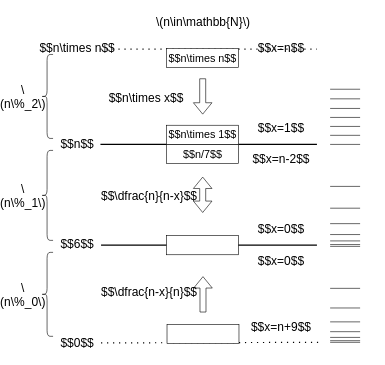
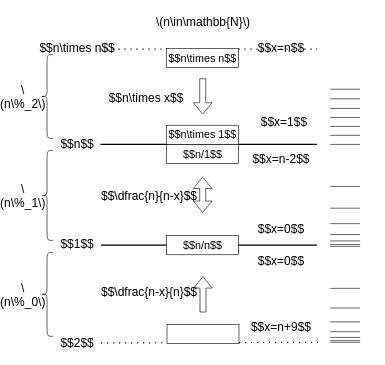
  <mxCell id="0" />
  <mxCell id="1" parent="0" />
  <mxCell id="2" value="" style="endArrow=none;html=1;dashed=1;dashPattern=1 4;strokeWidth=2;" parent="1" edge="1"><mxGeometry width="50" height="50" relative="1" as="geometry"><mxPoint x="130" y="571" as="sourcePoint" /><mxPoint x="500" y="570" as="targetPoint" /></mxGeometry></mxCell>
  <mxCell id="3" value="" style="endArrow=none;html=1;strokeWidth=2;" parent="1" edge="1"><mxGeometry width="50" height="50" relative="1" as="geometry"><mxPoint x="130" y="408" as="sourcePoint" /><mxPoint x="490" y="408" as="targetPoint" /></mxGeometry></mxCell>
  <mxCell id="4" value="" style="shape=flexArrow;endArrow=classic;startArrow=none;html=1;fontSize=18;startFill=0;" parent="1" edge="1"><mxGeometry width="50" height="50" relative="1" as="geometry"><mxPoint x="300" y="520" as="sourcePoint" /><mxPoint x="300" y="460" as="targetPoint" /></mxGeometry></mxCell>
  <mxCell id="5" value="" style="rounded=0;whiteSpace=wrap;html=1;fontSize=18;" parent="1" vertex="1"><mxGeometry x="240" y="540" width="120" height="32" as="geometry" /></mxCell>
  <mxCell id="6" value="" style="rounded=0;whiteSpace=wrap;html=1;fontSize=18;" parent="1" vertex="1"><mxGeometry x="239" y="392" width="120" height="32" as="geometry" /></mxCell>
  <mxCell id="7" value="" style="endArrow=none;html=1;strokeWidth=2;" parent="1" edge="1"><mxGeometry width="50" height="50" relative="1" as="geometry"><mxPoint x="129" y="240" as="sourcePoint" /><mxPoint x="490" y="240" as="targetPoint" /></mxGeometry></mxCell>
  <mxCell id="8" value="$$n$$" style="text;html=1;align=center;verticalAlign=middle;resizable=0;points=[];autosize=1;fontSize=20;" parent="1" vertex="1"><mxGeometry x="55" y="223" width="70" height="30" as="geometry" /></mxCell>
- <mxCell id="9" value="$$6$$" style="text;html=1;align=center;verticalAlign=middle;resizable=0;points=[];autosize=1;fontSize=20;" parent="1" vertex="1"><mxGeometry x="55" y="391" width="70" height="30" as="geometry" /></mxCell>
- <mxCell id="10" value="$$0$$" style="text;html=1;align=center;verticalAlign=middle;resizable=0;points=[];autosize=1;fontSize=20;" parent="1" vertex="1"><mxGeometry x="55" y="556" width="70" height="30" as="geometry" /></mxCell>
+ <mxCell id="9" value="$$1$$" style="text;html=1;align=center;verticalAlign=middle;resizable=0;points=[];autosize=1;fontSize=20;" parent="1" vertex="1"><mxGeometry x="55" y="391" width="70" height="30" as="geometry" /></mxCell>
+ <mxCell id="10" value="$$2$$" style="text;html=1;align=center;verticalAlign=middle;resizable=0;points=[];autosize=1;fontSize=20;" parent="1" vertex="1"><mxGeometry x="55" y="556" width="70" height="30" as="geometry" /></mxCell>
  <mxCell id="11" value="" style="group" parent="1" vertex="1" connectable="0"><mxGeometry x="512" y="480" width="70" height="90" as="geometry" /></mxCell>
  <mxCell id="12" value="" style="endArrow=none;html=1;fontSize=22;" parent="11" edge="1"><mxGeometry width="50" height="50" relative="1" as="geometry"><mxPoint y="90" as="sourcePoint" /><mxPoint x="50" y="90" as="targetPoint" /></mxGeometry></mxCell>
  <mxCell id="13" value="" style="endArrow=none;html=1;fontSize=22;" parent="11" edge="1"><mxGeometry width="50" height="50" relative="1" as="geometry"><mxPoint y="81.818" as="sourcePoint" /><mxPoint x="50" y="81.818" as="targetPoint" /></mxGeometry></mxCell>
  <mxCell id="14" value="" style="endArrow=none;html=1;fontSize=22;" parent="11" edge="1"><mxGeometry width="50" height="50" relative="1" as="geometry"><mxPoint y="72.273" as="sourcePoint" /><mxPoint x="50" y="72.273" as="targetPoint" /></mxGeometry></mxCell>
  <mxCell id="15" value="" style="endArrow=none;html=1;fontSize=22;" parent="11" edge="1"><mxGeometry width="50" height="50" relative="1" as="geometry"><mxPoint y="55.909" as="sourcePoint" /><mxPoint x="50" y="55.909" as="targetPoint" /></mxGeometry></mxCell>
  <mxCell id="16" value="" style="endArrow=none;html=1;fontSize=22;" parent="11" edge="1"><mxGeometry width="50" height="50" relative="1" as="geometry"><mxPoint y="32.727" as="sourcePoint" /><mxPoint x="50" y="32.727" as="targetPoint" /></mxGeometry></mxCell>
  <mxCell id="17" value="" style="endArrow=none;html=1;fontSize=22;" parent="11" edge="1"><mxGeometry width="50" height="50" relative="1" as="geometry"><mxPoint y="87.273" as="sourcePoint" /><mxPoint x="50" y="87.273" as="targetPoint" /></mxGeometry></mxCell>
  <mxCell id="18" value="" style="endArrow=none;html=1;fontSize=22;" parent="11" edge="1"><mxGeometry width="50" height="50" relative="1" as="geometry"><mxPoint as="sourcePoint" /><mxPoint x="50" as="targetPoint" /></mxGeometry></mxCell>
  <mxCell id="19" value="" style="group" parent="1" vertex="1" connectable="0"><mxGeometry x="512" y="310" width="70" height="100" as="geometry" /></mxCell>
  <mxCell id="20" value="" style="endArrow=none;html=1;fontSize=22;" parent="19" edge="1"><mxGeometry width="50" height="50" relative="1" as="geometry"><mxPoint y="100.0" as="sourcePoint" /><mxPoint x="50" y="100.0" as="targetPoint" /></mxGeometry></mxCell>
  <mxCell id="21" value="" style="endArrow=none;html=1;fontSize=22;" parent="19" edge="1"><mxGeometry width="50" height="50" relative="1" as="geometry"><mxPoint y="90.909" as="sourcePoint" /><mxPoint x="50" y="90.909" as="targetPoint" /></mxGeometry></mxCell>
  <mxCell id="22" value="" style="endArrow=none;html=1;fontSize=22;" parent="19" edge="1"><mxGeometry width="50" height="50" relative="1" as="geometry"><mxPoint y="80.303" as="sourcePoint" /><mxPoint x="50" y="80.303" as="targetPoint" /></mxGeometry></mxCell>
  <mxCell id="23" value="" style="endArrow=none;html=1;fontSize=22;" parent="19" edge="1"><mxGeometry width="50" height="50" relative="1" as="geometry"><mxPoint y="62.121" as="sourcePoint" /><mxPoint x="50" y="62.121" as="targetPoint" /></mxGeometry></mxCell>
  <mxCell id="24" value="" style="endArrow=none;html=1;fontSize=22;" parent="19" edge="1"><mxGeometry width="50" height="50" relative="1" as="geometry"><mxPoint y="36.364" as="sourcePoint" /><mxPoint x="50" y="36.364" as="targetPoint" /></mxGeometry></mxCell>
  <mxCell id="25" value="" style="endArrow=none;html=1;fontSize=22;" parent="19" edge="1"><mxGeometry width="50" height="50" relative="1" as="geometry"><mxPoint y="96.97" as="sourcePoint" /><mxPoint x="50" y="96.97" as="targetPoint" /></mxGeometry></mxCell>
  <mxCell id="26" value="" style="endArrow=none;html=1;fontSize=22;" parent="19" edge="1"><mxGeometry width="50" height="50" relative="1" as="geometry"><mxPoint as="sourcePoint" /><mxPoint x="50" as="targetPoint" /></mxGeometry></mxCell>
  <mxCell id="27" value="$$\dfrac{n-x}{n}$$" style="text;html=1;align=center;verticalAlign=middle;resizable=0;points=[];autosize=1;fontSize=20;labelBackgroundColor=none;spacing=0;" parent="1" vertex="1"><mxGeometry x="120" y="470" width="180" height="30" as="geometry" /></mxCell>
  <mxCell id="28" value="$$\dfrac{n}{n-x}$$" style="text;html=1;align=center;verticalAlign=middle;resizable=0;points=[];autosize=1;fontSize=20;" parent="1" vertex="1"><mxGeometry x="120" y="310" width="180" height="30" as="geometry" /></mxCell>
  <mxCell id="29" value="$$n\times x$$" style="text;html=1;align=center;verticalAlign=middle;resizable=0;points=[];autosize=1;fontSize=20;" parent="1" vertex="1"><mxGeometry x="135" y="146" width="140" height="30" as="geometry" /></mxCell>
+ <mxCell id="30" value="$$n/n$$" style="text;html=1;align=center;verticalAlign=middle;resizable=0;points=[];autosize=1;fontSize=18;" parent="1" vertex="1"><mxGeometry x="259" y="394" width="80" height="30" as="geometry" /></mxCell>
  <mxCell id="31" value="" style="shape=flexArrow;endArrow=classic;startArrow=classic;html=1;fontSize=18;" parent="1" edge="1"><mxGeometry width="50" height="50" relative="1" as="geometry"><mxPoint x="299.5" y="354" as="sourcePoint" /><mxPoint x="299.5" y="294" as="targetPoint" /></mxGeometry></mxCell>
  <mxCell id="32" value="" style="rounded=0;whiteSpace=wrap;html=1;fontSize=18;" parent="1" vertex="1"><mxGeometry x="239" y="240" width="120" height="32" as="geometry" /></mxCell>
- <mxCell id="33" value="$$n/7$$" style="text;html=1;align=center;verticalAlign=middle;resizable=0;points=[];autosize=1;fontSize=18;" parent="1" vertex="1"><mxGeometry x="259" y="242" width="80" height="30" as="geometry" /></mxCell>
+ <mxCell id="33" value="$$n/1$$" style="text;html=1;align=center;verticalAlign=middle;resizable=0;points=[];autosize=1;fontSize=18;" parent="1" vertex="1"><mxGeometry x="259" y="242" width="80" height="30" as="geometry" /></mxCell>
  <mxCell id="34" value="" style="rounded=0;whiteSpace=wrap;html=1;fontSize=18;" parent="1" vertex="1"><mxGeometry x="239" y="208" width="120" height="32" as="geometry" /></mxCell>
  <mxCell id="35" value="$$n\times 1$$" style="text;html=1;align=center;verticalAlign=middle;resizable=0;points=[];autosize=1;fontSize=18;" parent="1" vertex="1"><mxGeometry x="234" y="209" width="130" height="30" as="geometry" /></mxCell>
  <mxCell id="36" value="" style="endArrow=none;html=1;dashed=1;dashPattern=1 4;strokeWidth=2;" parent="1" edge="1"><mxGeometry width="50" height="50" relative="1" as="geometry"><mxPoint x="129" y="81" as="sourcePoint" /><mxPoint x="490" y="81" as="targetPoint" /></mxGeometry></mxCell>
  <mxCell id="37" value="" style="rounded=0;whiteSpace=wrap;html=1;fontSize=18;" parent="1" vertex="1"><mxGeometry x="239" y="80" width="120" height="32" as="geometry" /></mxCell>
  <mxCell id="38" value="$$n\times n$$" style="text;html=1;align=center;verticalAlign=middle;resizable=0;points=[];autosize=1;fontSize=18;" parent="1" vertex="1"><mxGeometry x="234" y="82" width="130" height="30" as="geometry" /></mxCell>
  <mxCell id="39" value="" style="shape=flexArrow;endArrow=none;startArrow=block;html=1;fontSize=18;startFill=0;endFill=0;" parent="1" edge="1"><mxGeometry width="50" height="50" relative="1" as="geometry"><mxPoint x="299.5" y="190" as="sourcePoint" /><mxPoint x="299.5" y="130" as="targetPoint" /></mxGeometry></mxCell>
  <mxCell id="40" value="$$n\times n$$" style="text;html=1;align=center;verticalAlign=middle;resizable=0;points=[];autosize=1;fontSize=20;" parent="1" vertex="1"><mxGeometry x="20" y="64" width="140" height="30" as="geometry" /></mxCell>
  <mxCell id="41" value="\(n\in\mathbb{N}\)" style="text;html=1;align=center;verticalAlign=middle;resizable=0;points=[];autosize=1;fontSize=20;" parent="1" vertex="1"><mxGeometry x="215" y="20" width="170" height="30" as="geometry" /></mxCell>
  <mxCell id="42" value="" style="endArrow=none;html=1;fontSize=22;" parent="1" edge="1"><mxGeometry width="50" height="50" relative="1" as="geometry"><mxPoint x="512" y="240" as="sourcePoint" /><mxPoint x="562" y="240" as="targetPoint" /></mxGeometry></mxCell>
  <mxCell id="43" value="" style="endArrow=none;html=1;fontSize=22;" parent="1" edge="1"><mxGeometry width="50" height="50" relative="1" as="geometry"><mxPoint x="512" y="209.999" as="sourcePoint" /><mxPoint x="562" y="209.999" as="targetPoint" /></mxGeometry></mxCell>
  <mxCell id="44" value="" style="endArrow=none;html=1;fontSize=22;" parent="1" edge="1"><mxGeometry width="50" height="50" relative="1" as="geometry"><mxPoint x="512" y="195.003" as="sourcePoint" /><mxPoint x="562" y="195.003" as="targetPoint" /></mxGeometry></mxCell>
  <mxCell id="45" value="" style="endArrow=none;html=1;fontSize=22;" parent="1" edge="1"><mxGeometry width="50" height="50" relative="1" as="geometry"><mxPoint x="512" y="180.001" as="sourcePoint" /><mxPoint x="562" y="180.001" as="targetPoint" /></mxGeometry></mxCell>
  <mxCell id="46" value="" style="endArrow=none;html=1;fontSize=22;" parent="1" edge="1"><mxGeometry width="50" height="50" relative="1" as="geometry"><mxPoint x="512" y="164.004" as="sourcePoint" /><mxPoint x="562" y="164.004" as="targetPoint" /></mxGeometry></mxCell>
  <mxCell id="47" value="" style="endArrow=none;html=1;fontSize=22;" parent="1" edge="1"><mxGeometry width="50" height="50" relative="1" as="geometry"><mxPoint x="512" y="224.86" as="sourcePoint" /><mxPoint x="562" y="224.86" as="targetPoint" /></mxGeometry></mxCell>
  <mxCell id="48" value="" style="endArrow=none;html=1;fontSize=22;" parent="1" edge="1"><mxGeometry width="50" height="50" relative="1" as="geometry"><mxPoint x="512" y="148" as="sourcePoint" /><mxPoint x="562" y="148" as="targetPoint" /></mxGeometry></mxCell>
  <mxCell id="49" value="$$x=n-2$$" style="text;html=1;align=center;verticalAlign=middle;resizable=0;points=[];autosize=1;fontSize=20;" vertex="1" parent="1"><mxGeometry x="375" y="249" width="110" height="30" as="geometry" /></mxCell>
  <mxCell id="50" value="$$x=0$$" style="text;html=1;align=center;verticalAlign=middle;resizable=0;points=[];autosize=1;fontSize=20;" vertex="1" parent="1"><mxGeometry x="385" y="365" width="90" height="30" as="geometry" /></mxCell>
  <mxCell id="51" value="$$x=0$$" style="text;html=1;align=center;verticalAlign=middle;resizable=0;points=[];autosize=1;fontSize=20;" vertex="1" parent="1"><mxGeometry x="385" y="419" width="90" height="30" as="geometry" /></mxCell>
  <mxCell id="52" value="$$x=n+9$$" style="text;html=1;align=center;verticalAlign=middle;resizable=0;points=[];autosize=1;fontSize=20;" vertex="1" parent="1"><mxGeometry x="370" y="528" width="120" height="30" as="geometry" /></mxCell>
- <mxCell id="53" value="$$x=1$$" style="text;html=1;align=center;verticalAlign=middle;resizable=0;points=[];autosize=1;fontSize=20;" vertex="1" parent="1"><mxGeometry x="385" y="197" width="90" height="30" as="geometry" /></mxCell>
+ <mxCell id="53" value="$$x=1$$" style="text;html=1;align=center;verticalAlign=middle;resizable=0;points=[];autosize=1;fontSize=20;" vertex="1" parent="1"><mxGeometry x="390" y="187" width="90" height="30" as="geometry" /></mxCell>
  <mxCell id="54" value="$$x=n$$" style="text;html=1;align=center;verticalAlign=middle;resizable=0;points=[];autosize=1;fontSize=20;" vertex="1" parent="1"><mxGeometry x="385" y="64" width="90" height="30" as="geometry" /></mxCell>
  <mxCell id="55" value="\(n\%_0\)" style="shape=curlyBracket;whiteSpace=wrap;html=1;rounded=1;spacingLeft=0;spacingRight=80;fontSize=20;" vertex="1" parent="1"><mxGeometry x="30" y="420" width="20" height="140" as="geometry" /></mxCell>
  <mxCell id="56" value="\(n\%_1\)" style="shape=curlyBracket;whiteSpace=wrap;html=1;rounded=1;spacingLeft=0;spacingRight=80;fontSize=20;" vertex="1" parent="1"><mxGeometry x="30" y="250" width="20" height="150" as="geometry" /></mxCell>
  <mxCell id="57" value="\(n\%_2\)" style="shape=curlyBracket;whiteSpace=wrap;html=1;rounded=1;spacingLeft=0;spacingRight=80;fontSize=20;" vertex="1" parent="1"><mxGeometry x="30" y="90" width="20" height="140" as="geometry" /></mxCell>
